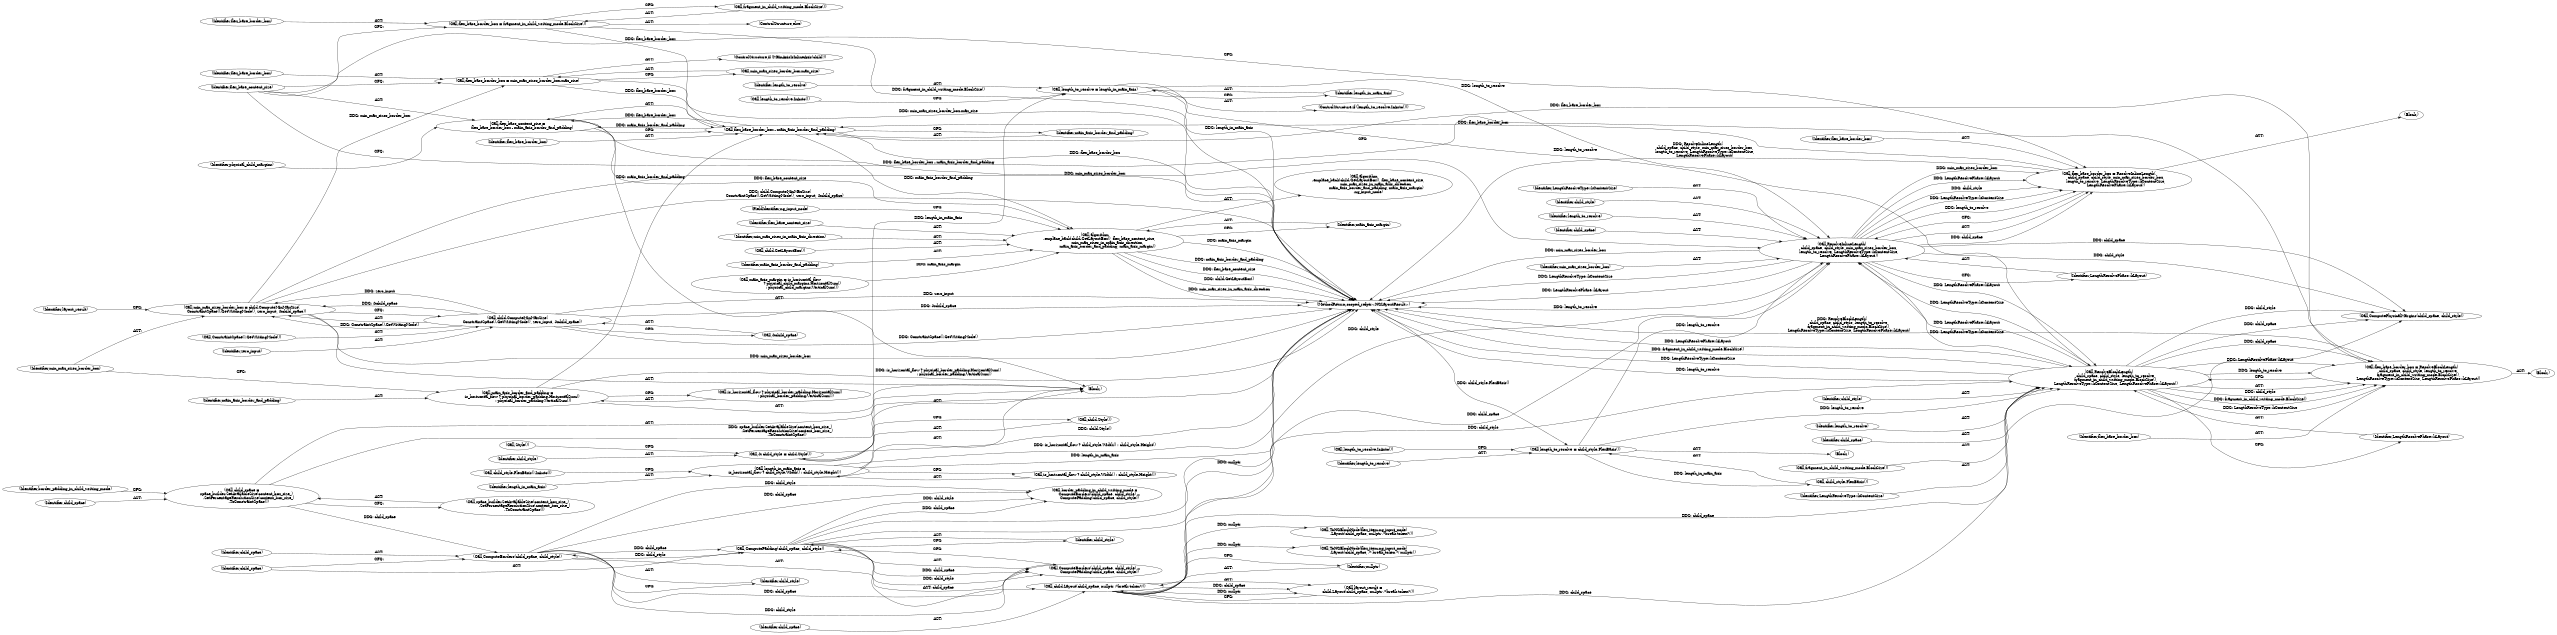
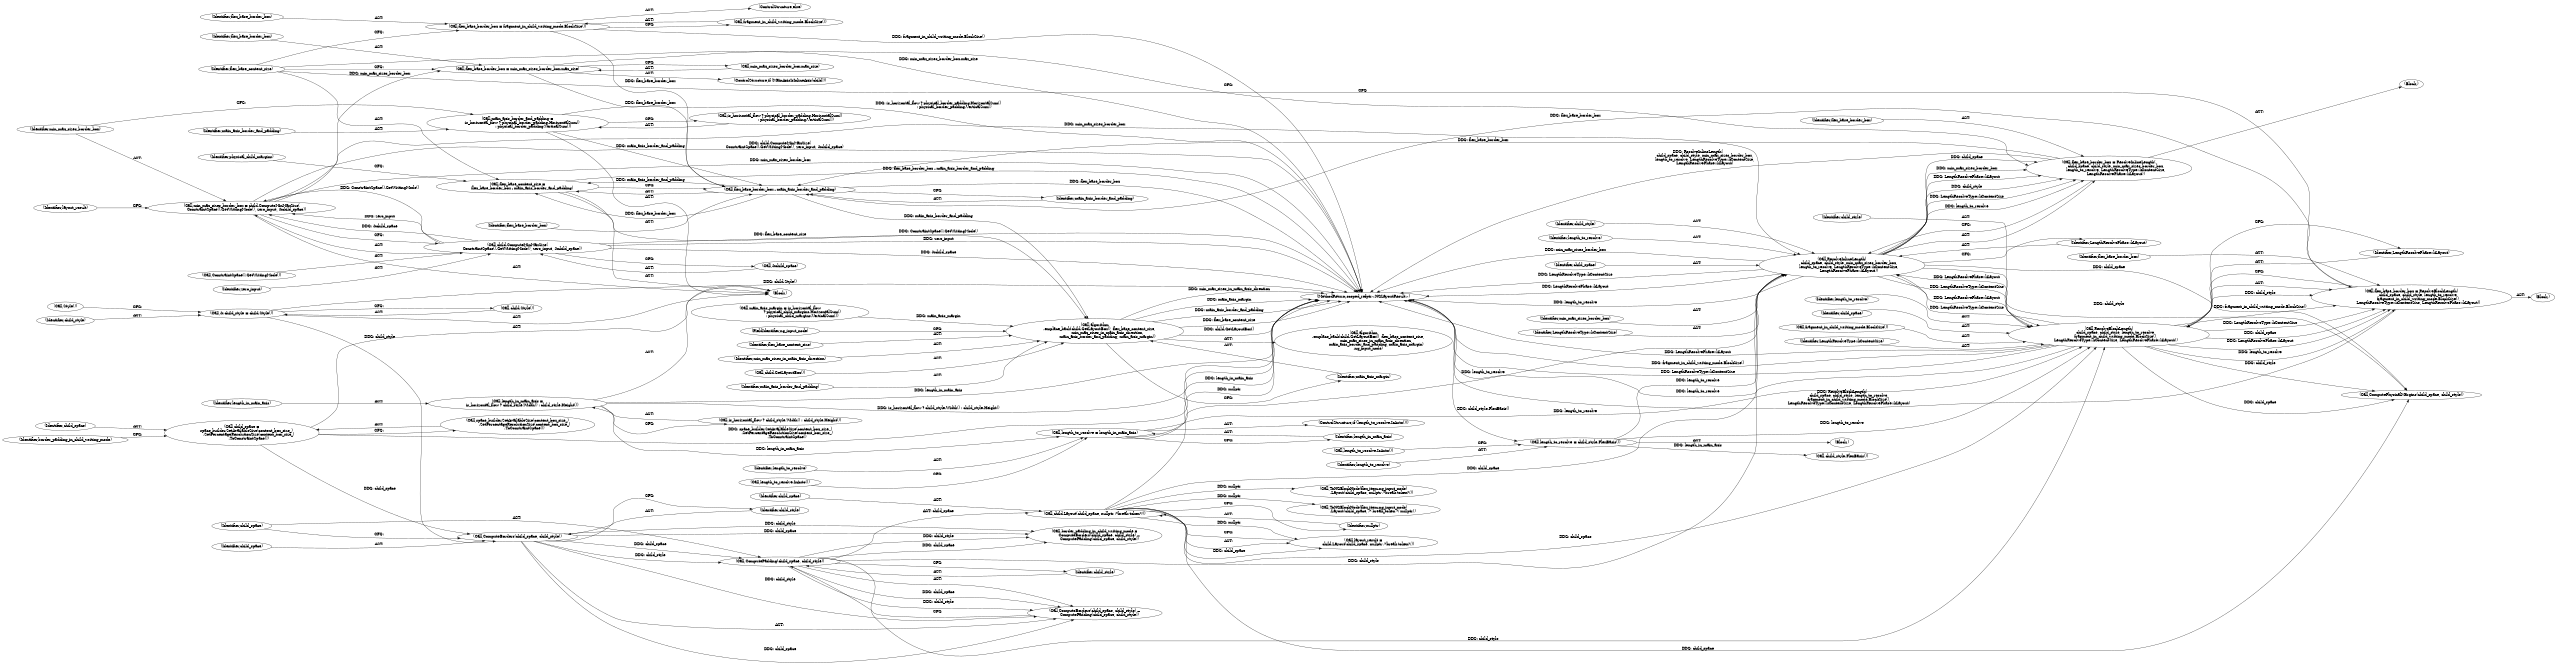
  digraph {
    rankdir=LR
    n1 [label="(Call,flex_base_content_size =\n        flex_base_border_box - main_axis_border_and_padding)"]
    n2 [label="(Call,flex_base_border_box - main_axis_border_and_padding)"]
    n3 [label="(Call,algorithm\n        .emplace_back(child.GetLayoutBox(), flex_base_content_size,\n                      min_max_sizes_in_main_axis_direction,\n                      main_axis_border_and_padding, main_axis_margin))"]
    n4 [label="(Block,)"]
    n5 [label="(MethodReturn,scoped_refptr<NGLayoutResult>)"]
    n6 [label="(Identifier,main_axis_border_and_padding)"]
    n7 [label="(Call,algorithm\n        .emplace_back(child.GetLayoutBox(), flex_base_content_size,\n                      min_max_sizes_in_main_axis_direction,\n                      main_axis_border_and_padding, main_axis_margin)\n        .ng_input_node)"]
    n8 [label="(Identifier,main_axis_margin)"]
    n9 [label="(Call,length_to_resolve = child_style.FlexBasis())"]
    n10 [label="(Call,flex_base_border_box = min_max_sizes_border_box.max_size)"]
    n11 [label="(ControlStructure,if (MainAxisIsInlineAxis(child)))"]
    n12 [label="(Call,min_max_sizes_border_box.max_size)"]
    n13 [label="(Call,min_max_sizes_border_box = child.ComputeMinMaxSize(\n        ConstraintSpace().GetWritingMode(), zero_input, &child_space))"]
    n14 [label="(Call,child.ComputeMinMaxSize(\n        ConstraintSpace().GetWritingMode(), zero_input, &child_space))"]
    n15 [label="(Call,ResolveInlineLength(\n            child_space, child_style, min_max_sizes_border_box,\n            length_to_resolve, LengthResolveType::kContentSize,\n            LengthResolvePhase::kLayout))"]
    n16 [label="(Call,&child_space)"]
    n17 [label="(Call,ResolveBlockLength(\n            child_space, child_style, length_to_resolve,\n            fragment_in_child_writing_mode.BlockSize(),\n            LengthResolveType::kContentSize, LengthResolvePhase::kLayout))"]
    n18 [label="(Call,ComputePhysicalMargins(child_space, child_style))"]
    n19 [label="(Call,flex_base_border_box = ResolveInlineLength(\n            child_space, child_style, min_max_sizes_border_box,\n            length_to_resolve, LengthResolveType::kContentSize,\n            LengthResolvePhase::kLayout))"]
    n20 [label="(Identifier,LengthResolvePhase::kLayout)"]
    n21 [label="(Call,flex_base_border_box = ResolveBlockLength(\n            child_space, child_style, length_to_resolve,\n            fragment_in_child_writing_mode.BlockSize(),\n            LengthResolveType::kContentSize, LengthResolvePhase::kLayout))"]
    n22 [label="(Block,)"]
    n23 [label="(Identifier,LengthResolvePhase::kLayout)"]
    n24 [label="(Call,child.Layout(child_space, nullptr /*break token*/))"]
    n25 [label="(Call,ToNGBlockNode(flex_item.ng_input_node)\n              .Layout(child_space, nullptr /*break token*/))"]
    n26 [label="(Call,ToNGBlockNode(flex_item.ng_input_node)\n                .Layout(child_space, /* break_token */ nullptr))"]
    n27 [label="(Identifier,nullptr)"]
    n28 [label="(Call,layout_result =\n        child.Layout(child_space, nullptr /*break token*/))"]
    n29 [label="(Call,ComputePadding(child_space, child_style))"]
    n30 [label="(Call,border_padding_in_child_writing_mode =\n        ComputeBorders(child_space, child_style) +\n        ComputePadding(child_space, child_style))"]
    n31 [label="(Call,ComputeBorders(child_space, child_style) +\n        ComputePadding(child_space, child_style))"]
    n32 [label="(Identifier,child_style)"]
    n33 [label="(Call,ComputeBorders(child_space, child_style))"]
    n34 [label="(Identifier,child_style)"]
    n35 [label="(Call,child_space =\n        space_builder.SetAvailableSize(content_box_size_)\n            .SetPercentageResolutionSize(content_box_size_)\n            .ToConstraintSpace())"]
    n36 [label="(Call,space_builder.SetAvailableSize(content_box_size_)\n            .SetPercentageResolutionSize(content_box_size_)\n            .ToConstraintSpace())"]
    n37 [label="(Call,& child_style = child.Style())"]
    n38 [label="(Call,child.Style())"]
    n39 [label="(Call,length_to_resolve = length_in_main_axis)"]
    n40 [label="(Identifier,length_in_main_axis)"]
    n41 [label="(ControlStructure,if (length_to_resolve.IsAuto()))"]
    n42 [label="(Call,length_in_main_axis =\n        is_horizontal_flow ? child_style.Width() : child_style.Height())"]
    n43 [label="(Call,is_horizontal_flow ? child_style.Width() : child_style.Height())"]
    n44 [label="(Call,child_style.FlexBasis())"]
    n45 [label="(Block,)"]
    n46 [label="(Block,)"]
    n47 [label="(Call,flex_base_border_box = fragment_in_child_writing_mode.BlockSize())"]
    n48 [label="(ControlStructure,else)"]
    n49 [label="(Call,fragment_in_child_writing_mode.BlockSize())"]
    n50 [label="(Call,main_axis_border_and_padding =\n        is_horizontal_flow ? physical_border_padding.HorizontalSum()\n                           : physical_border_padding.VerticalSum())"]
    n51 [label="(Call,is_horizontal_flow ? physical_border_padding.HorizontalSum()\n                           : physical_border_padding.VerticalSum())"]
    n52 [label="(Identifier,flex_base_border_box)"]
    n53 [label="(Identifier,length_to_resolve)"]
    n54 [label="(Identifier,child_space)"]
    n55 [label="(Call,length_to_resolve.IsAuto())"]
    n56 [label="(Identifier,flex_base_border_box)"]
    n57 [label="(Identifier,min_max_sizes_border_box)"]
    n58 [label="(Identifier,min_max_sizes_in_main_axis_direction)"]
    n59 [label="(Identifier,border_padding_in_child_writing_mode)"]
    n60 [label="(Identifier,LengthResolveType::kContentSize)"]
    n61 [label="(Identifier,main_axis_border_and_padding)"]
    n62 [label="(Call,ConstraintSpace().GetWritingMode())"]
    n63 [label="(Call,length_to_resolve.IsAuto())"]
    n64 [label="(Identifier,child_space)"]
-   n65 [label="(Call,child_style.FlexBasis().IsAuto())"]
    n66 [label="(Identifier,child_space)"]
    n67 [label="(Identifier,child_space)"]
    n68 [label="(Call,child.GetLayoutBox())"]
    n69 [label="(Identifier,flex_base_border_box)"]
    n70 [label="(Identifier,child_style)"]
    n71 [label="(Identifier,length_to_resolve)"]
    n72 [label="(Identifier,flex_base_content_size)"]
    n73 [label="(Identifier,physical_child_margins)"]
    n74 [label="(Identifier,child_space)"]
    n75 [label="(Identifier,main_axis_border_and_padding)"]
    n76 [label="(Identifier,length_to_resolve)"]
    n77 [label="(Identifier,child_space)"]
    n78 [label="(Identifier,length_in_main_axis)"]
    n79 [label="(Identifier,min_max_sizes_border_box)"]
    n80 [label="(Call,fragment_in_child_writing_mode.BlockSize())"]
    n81 [label="(Identifier,zero_input)"]
    n82 [label="(Call,main_axis_margin = is_horizontal_flow\n                                      ? physical_child_margins.HorizontalSum()\n                                      : physical_child_margins.VerticalSum())"]
    n83 [label="(Identifier,child_style)"]
    n84 [label="(FieldIdentifier,ng_input_node)"]
    n85 [label="(Call,Style())"]
    n86 [label="(Identifier,LengthResolveType::kContentSize)"]
    n87 [label="(Identifier,length_to_resolve)"]
    n88 [label="(Identifier,layout_result)"]
    n89 [label="(Identifier,flex_base_border_box)"]
    n90 [label="(Identifier,flex_base_border_box)"]
    n91 [label="(Identifier,child_style)"]
    n92 [label="(Identifier,flex_base_content_size)"]
    n1 -> n2 [label="CFG: "]
    n1 -> n3 [label="DDG: flex_base_content_size"]
    n1 -> n4 [label="AST: "]
    n1 -> n5 [label="DDG: flex_base_border_box - main_axis_border_and_padding"]
    n2 -> n1 [label="AST: "]
    n2 -> n1 [label="DDG: flex_base_border_box"]
    n2 -> n1 [label="DDG: main_axis_border_and_padding"]
    n2 -> n3 [label="DDG: main_axis_border_and_padding"]
    n2 -> n5 [label="DDG: flex_base_border_box"]
    n2 -> n6 [label="CFG: "]
    n3 -> n5 [label="DDG: main_axis_margin"]
    n3 -> n5 [label="DDG: main_axis_border_and_padding"]
    n3 -> n5 [label="DDG: flex_base_content_size"]
    n3 -> n5 [label="DDG: child.GetLayoutBox()"]
    n3 -> n5 [label="DDG: min_max_sizes_in_main_axis_direction"]
    n3 -> n7 [label="AST: "]
    n3 -> n8 [label="CFG: "]
    n5 -> n9 [label="DDG: child_style.FlexBasis()"]
    n6 -> n2 [label="AST: "]
    n8 -> n3 [label="AST: "]
    n9 -> n15 [label="DDG: length_to_resolve"]
    n9 -> n17 [label="DDG: length_to_resolve"]
    n9 -> n44 [label="DDG: length_in_main_axis"]
    n9 -> n45 [label="AST: "]
    n10 -> n2 [label="DDG: flex_base_border_box"]
    n10 -> n5 [label="DDG: min_max_sizes_border_box.max_size"]
    n10 -> n11 [label="AST: "]
    n10 -> n12 [label="CFG: "]
    n12 -> n10 [label="AST: "]
    n13 -> n4 [label="AST: "]
    n13 -> n5 [label="DDG: child.ComputeMinMaxSize(\n        ConstraintSpace().GetWritingMode(), zero_input, &child_space)"]
    n13 -> n5 [label="DDG: min_max_sizes_border_box"]
    n13 -> n10 [label="DDG: min_max_sizes_border_box"]
    n13 -> n14 [label="CFG: "]
    n13 -> n15 [label="DDG: min_max_sizes_border_box"]
    n14 -> n5 [label="DDG: ConstraintSpace().GetWritingMode()"]
    n14 -> n5 [label="DDG: zero_input"]
    n14 -> n5 [label="DDG: &child_space"]
    n14 -> n13 [label="AST: "]
    n14 -> n13 [label="DDG: ConstraintSpace().GetWritingMode()"]
    n14 -> n13 [label="DDG: zero_input"]
    n14 -> n13 [label="DDG: &child_space"]
    n14 -> n16 [label="CFG: "]
    n15 -> n5 [label="DDG: length_to_resolve"]
    n15 -> n5 [label="DDG: min_max_sizes_border_box"]
    n15 -> n5 [label="DDG: LengthResolveType::kContentSize"]
    n15 -> n5 [label="DDG: LengthResolvePhase::kLayout"]
    n15 -> n17 [label="DDG: LengthResolveType::kContentSize"]
    n15 -> n17 [label="DDG: LengthResolvePhase::kLayout"]
    n15 -> n18 [label="DDG: child_space"]
    n15 -> n18 [label="DDG: child_style"]
    n15 -> n19 [label="AST: "]
    n15 -> n19 [label="DDG: child_space"]
    n15 -> n19 [label="DDG: min_max_sizes_border_box"]
    n15 -> n19 [label="DDG: LengthResolvePhase::kLayout"]
    n15 -> n19 [label="DDG: child_style"]
    n15 -> n19 [label="DDG: LengthResolveType::kContentSize"]
    n15 -> n19 [label="DDG: length_to_resolve"]
    n15 -> n20 [label="CFG: "]
    n16 -> n14 [label="AST: "]
    n17 -> n5 [label="DDG: LengthResolvePhase::kLayout"]
    n17 -> n5 [label="DDG: fragment_in_child_writing_mode.BlockSize()"]
    n17 -> n5 [label="DDG: LengthResolveType::kContentSize"]
    n17 -> n5 [label="DDG: length_to_resolve"]
    n17 -> n15 [label="DDG: LengthResolveType::kContentSize"]
    n17 -> n15 [label="DDG: LengthResolvePhase::kLayout"]
    n17 -> n18 [label="DDG: child_space"]
    n17 -> n18 [label="DDG: child_style"]
    n17 -> n21 [label="AST: "]
    n17 -> n21 [label="DDG: child_style"]
    n17 -> n21 [label="DDG: fragment_in_child_writing_mode.BlockSize()"]
    n17 -> n21 [label="DDG: LengthResolveType::kContentSize"]
    n17 -> n21 [label="DDG: child_space"]
    n17 -> n21 [label="DDG: LengthResolvePhase::kLayout"]
    n17 -> n21 [label="DDG: length_to_resolve"]
    n17 -> n23 [label="CFG: "]
    n19 -> n2 [label="DDG: flex_base_border_box"]
    n19 -> n5 [label="DDG: ResolveInlineLength(\n            child_space, child_style, min_max_sizes_border_box,\n            length_to_resolve, LengthResolveType::kContentSize,\n            LengthResolvePhase::kLayout)"]
    n19 -> n15 [label="CFG: "]
    n19 -> n46 [label="AST: "]
    n20 -> n15 [label="AST: "]
    n21 -> n2 [label="DDG: flex_base_border_box"]
    n21 -> n5 [label="DDG: ResolveBlockLength(\n            child_space, child_style, length_to_resolve,\n            fragment_in_child_writing_mode.BlockSize(),\n            LengthResolveType::kContentSize, LengthResolvePhase::kLayout)"]
    n21 -> n17 [label="CFG: "]
    n21 -> n22 [label="AST: "]
    n23 -> n17 [label="AST: "]
    n24 -> n5 [label="DDG: nullptr"]
    n24 -> n15 [label="DDG: child_space"]
    n24 -> n17 [label="DDG: child_space"]
    n24 -> n18 [label="DDG: child_space"]
    n24 -> n25 [label="DDG: nullptr"]
    n24 -> n26 [label="DDG: nullptr"]
    n24 -> n27 [label="CFG: "]
    n24 -> n28 [label="AST: "]
    n24 -> n28 [label="DDG: child_space"]
    n24 -> n28 [label="DDG: nullptr"]
    n27 -> n24 [label="AST: "]
    n28 -> n24 [label="CFG: "]
    n29 -> n15 [label="DDG: child_style"]
    n29 -> n17 [label="DDG: child_style"]
    n29 -> n24 [label="AST: child_space"]
    n29 -> n30 [label="DDG: child_space"]
    n29 -> n30 [label="DDG: child_style"]
    n29 -> n31 [label="AST: "]
    n29 -> n31 [label="DDG: child_space"]
    n29 -> n31 [label="DDG: child_style"]
    n29 -> n32 [label="CFG: "]
    n31 -> n29 [label="CFG: "]
    n32 -> n29 [label="AST: "]
    n33 -> n29 [label="DDG: child_space"]
    n33 -> n29 [label="DDG: child_style"]
    n33 -> n30 [label="DDG: child_space"]
    n33 -> n30 [label="DDG: child_style"]
    n33 -> n31 [label="AST: "]
    n33 -> n31 [label="DDG: child_space"]
    n33 -> n31 [label="DDG: child_style"]
    n33 -> n34 [label="CFG: "]
    n34 -> n33 [label="AST: "]
    n35 -> n4 [label="AST: "]
    n35 -> n5 [label="DDG: space_builder.SetAvailableSize(content_box_size_)\n            .SetPercentageResolutionSize(content_box_size_)\n            .ToConstraintSpace()"]
    n35 -> n33 [label="DDG: child_space"]
    n35 -> n36 [label="CFG: "]
    n36 -> n35 [label="AST: "]
    n37 -> n4 [label="AST: "]
    n37 -> n5 [label="DDG: child.Style()"]
+   n37 -> n33 [label="DDG: child_style"]
    n37 -> n38 [label="CFG: "]
    n38 -> n37 [label="AST: "]
    n39 -> n5 [label="DDG: length_in_main_axis"]
    n39 -> n15 [label="DDG: length_to_resolve"]
    n39 -> n17 [label="DDG: length_to_resolve"]
    n39 -> n40 [label="CFG: "]
    n39 -> n41 [label="AST: "]
    n40 -> n39 [label="AST: "]
    n42 -> n4 [label="AST: "]
    n42 -> n5 [label="DDG: length_in_main_axis"]
    n42 -> n5 [label="DDG: is_horizontal_flow ? child_style.Width() : child_style.Height()"]
    n42 -> n39 [label="DDG: length_in_main_axis"]
    n42 -> n43 [label="CFG: "]
    n43 -> n42 [label="AST: "]
-   n44 -> n9 [label="AST: "]
    n47 -> n2 [label="DDG: flex_base_border_box"]
    n47 -> n5 [label="DDG: fragment_in_child_writing_mode.BlockSize()"]
    n47 -> n48 [label="AST: "]
    n47 -> n49 [label="CFG: "]
    n49 -> n47 [label="AST: "]
    n50 -> n2 [label="DDG: main_axis_border_and_padding"]
    n50 -> n4 [label="AST: "]
    n50 -> n5 [label="DDG: is_horizontal_flow ? physical_border_padding.HorizontalSum()\n                           : physical_border_padding.VerticalSum()"]
    n50 -> n51 [label="CFG: "]
    n51 -> n50 [label="AST: "]
    n52 -> n21 [label="AST: "]
    n53 -> n17 [label="AST: "]
    n54 -> n17 [label="AST: "]
    n55 -> n9 [label="CFG: "]
    n56 -> n19 [label="AST: "]
    n57 -> n15 [label="AST: "]
    n58 -> n3 [label="AST: "]
    n59 -> n35 [label="CFG: "]
    n60 -> n15 [label="AST: "]
    n61 -> n50 [label="AST: "]
    n62 -> n14 [label="AST: "]
    n63 -> n39 [label="CFG: "]
    n64 -> n29 [label="AST: "]
    n64 -> n33 [label="CFG: "]
-   n65 -> n42 [label="CFG: "]
    n66 -> n33 [label="AST: "]
    n67 -> n24 [label="AST: "]
    n68 -> n3 [label="AST: "]
    n69 -> n2 [label="AST: "]
    n70 -> n15 [label="AST: "]
    n71 -> n39 [label="AST: "]
    n72 -> n1 [label="AST: "]
    n72 -> n10 [label="CFG: "]
    n72 -> n19 [label="CFG: "]
    n72 -> n21 [label="CFG: "]
    n72 -> n47 [label="CFG: "]
    n73 -> n1 [label="CFG: "]
    n74 -> n35 [label="AST: "]
    n75 -> n3 [label="AST: "]
    n76 -> n15 [label="AST: "]
    n77 -> n15 [label="AST: "]
    n78 -> n42 [label="AST: "]
    n79 -> n13 [label="AST: "]
    n79 -> n50 [label="CFG: "]
    n80 -> n17 [label="AST: "]
    n81 -> n14 [label="AST: "]
    n82 -> n3 [label="DDG: main_axis_margin"]
    n83 -> n37 [label="AST: "]
    n84 -> n3 [label="CFG: "]
    n85 -> n37 [label="CFG: "]
    n86 -> n17 [label="AST: "]
    n87 -> n9 [label="AST: "]
    n88 -> n13 [label="CFG: "]
    n89 -> n10 [label="AST: "]
    n90 -> n47 [label="AST: "]
    n91 -> n17 [label="AST: "]
    n92 -> n3 [label="AST: "]
  }
